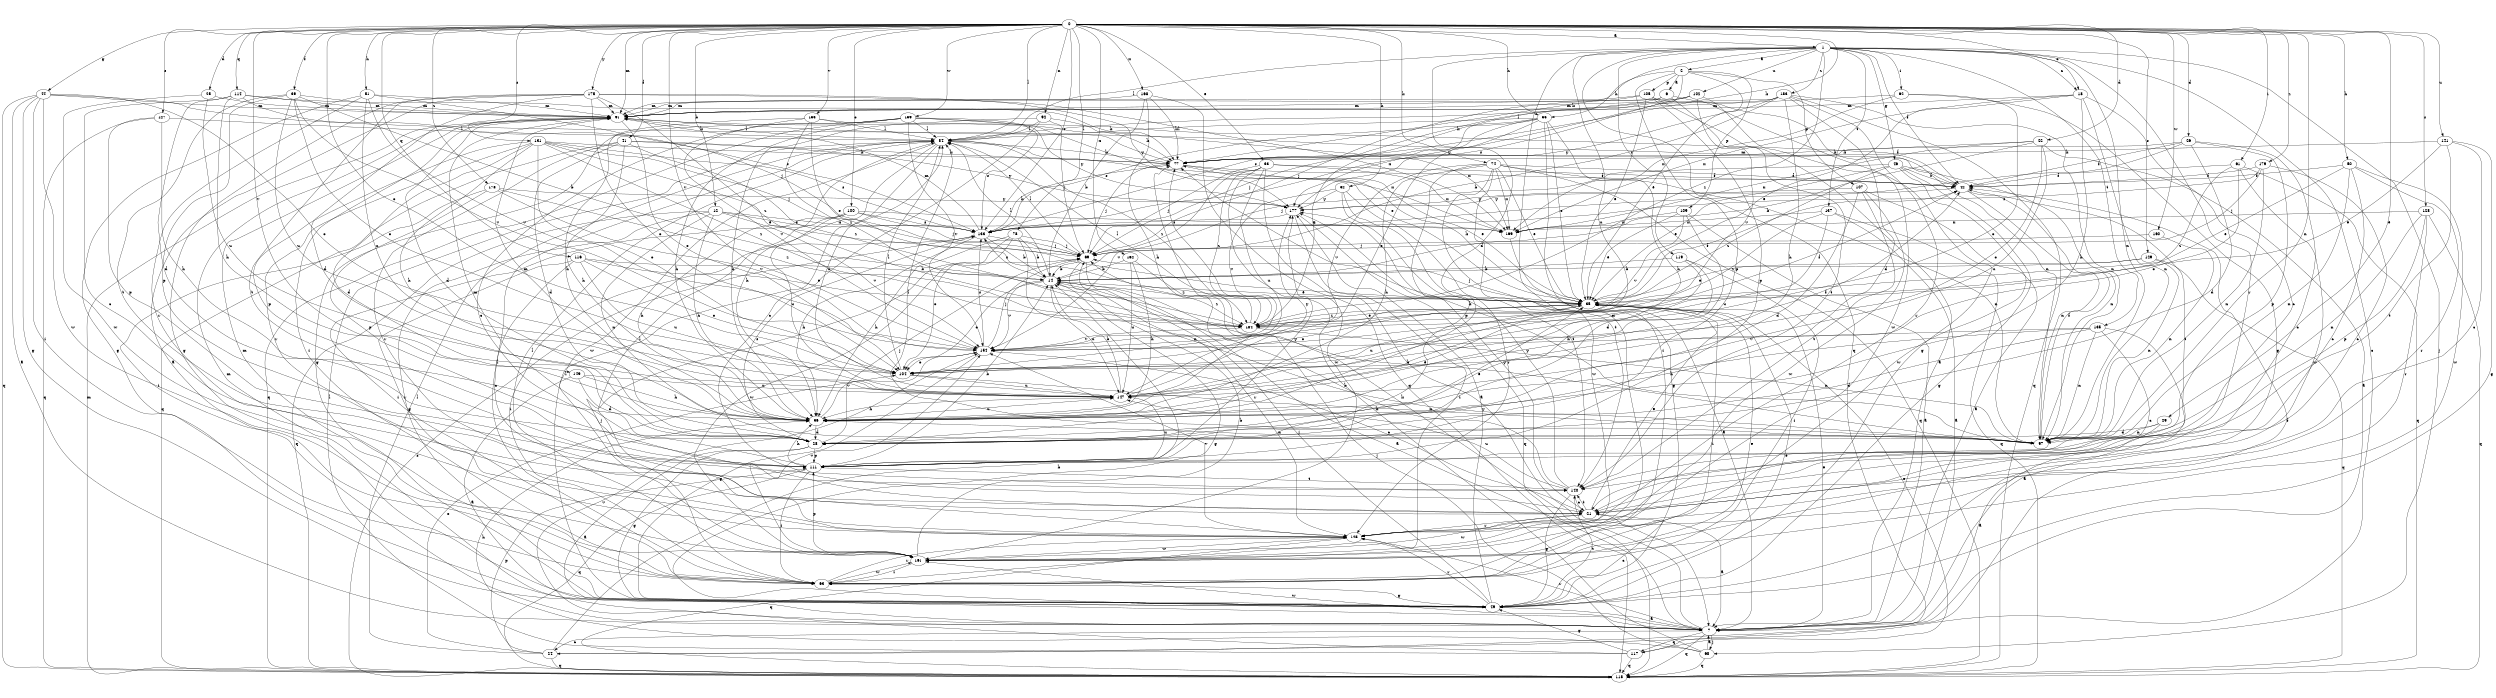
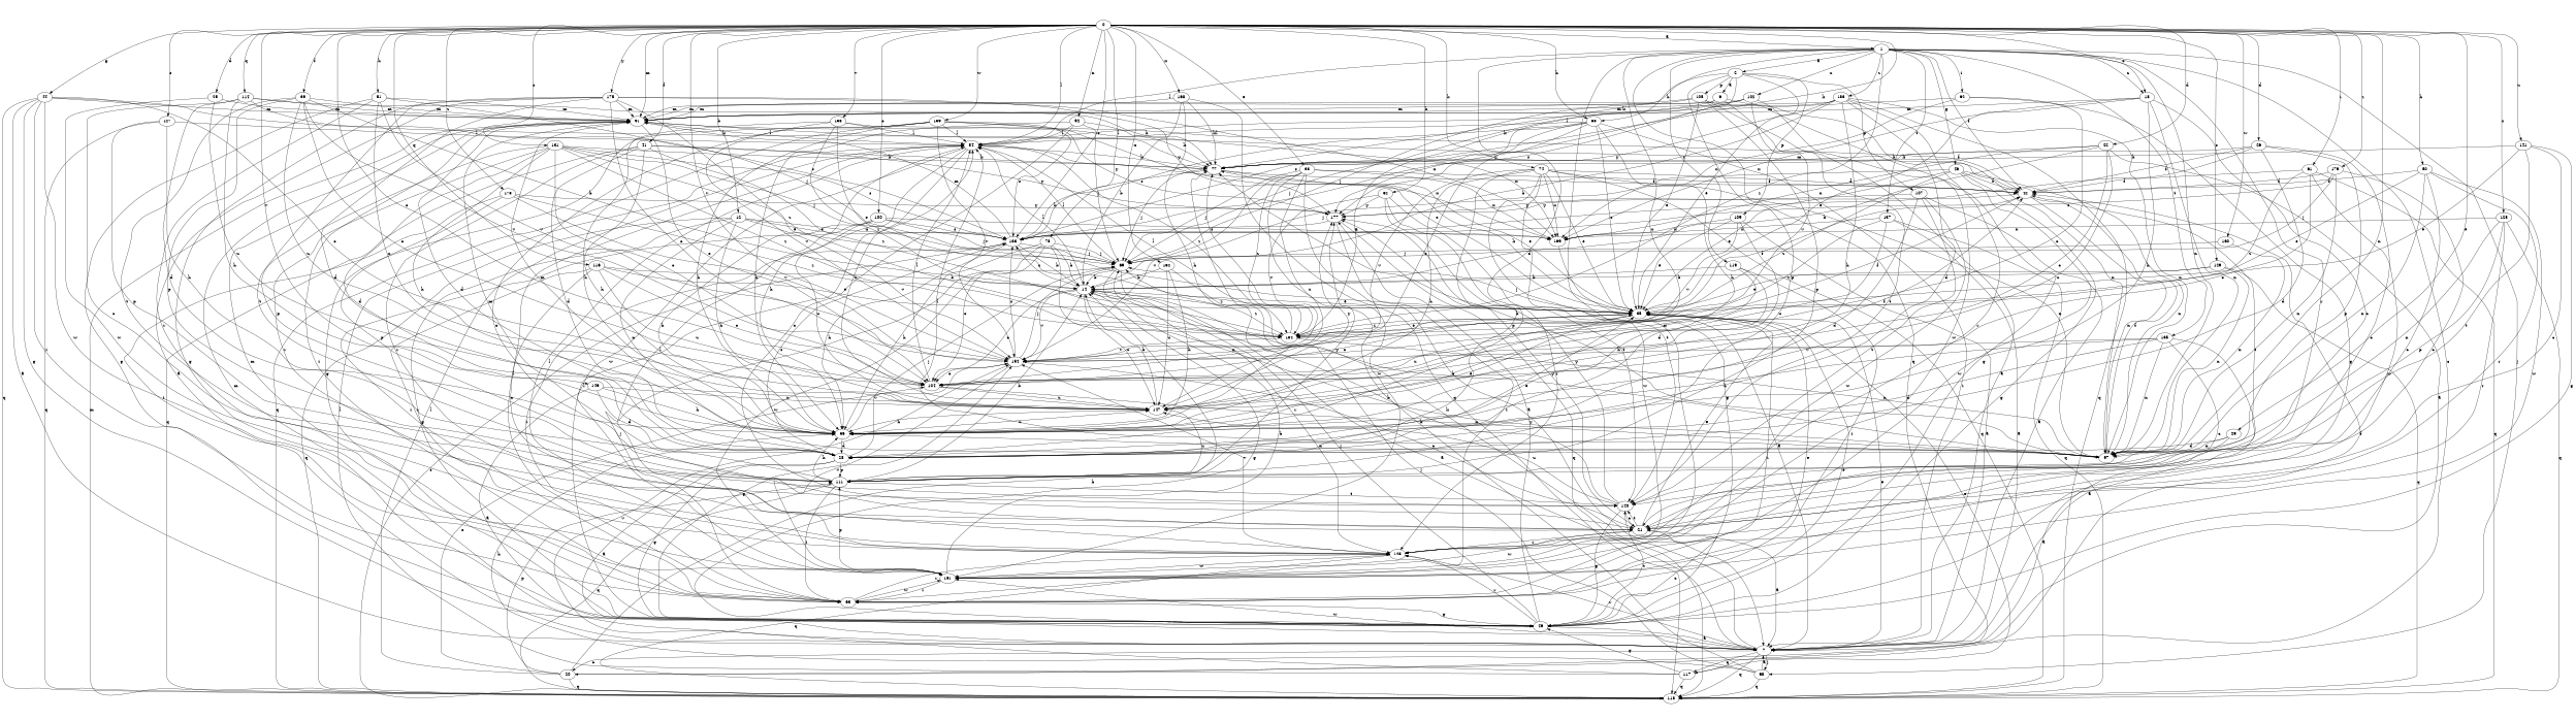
  strict digraph {
    0
    1
    12
    18
    22
    25
    26
    29
    33
    39
    41
    44
    50
    51
    52
    55
    61
    74
    77
    78
    84
    91
    92
    97
    100
    104
    114
    116
    127
    128
    129
    131
    133
    141
    149
    153
    154
    159
    160
    162
    168
    175
    178
    179
    2
-   20 [label=24]
+   20
    28
    42
    46
    62
    63
    68
    117
    119
    125
    135
    137
    n58 [label=102]
    147
    183
    184
    49
    118
    56
    169
    35
    21
    7
    14
    161
    111
    69
    140
    177
    6
    105
    107
    109
    0 -> 1 [label=a]
    0 -> 12 [label=b]
    0 -> 18 [label=c]
    0 -> 22 [label=d]
    0 -> 25 [label=d]
    0 -> 26 [label=d]
    0 -> 29 [label=e]
    0 -> 33 [label=e]
    0 -> 39 [label=f]
    0 -> 41 [label=f]
    0 -> 44 [label=g]
    0 -> 50 [label=h]
    0 -> 51 [label=h]
    0 -> 52 [label=h]
    0 -> 55 [label=h]
    0 -> 61 [label=i]
    0 -> 74 [label=k]
    0 -> 77 [label=k]
    0 -> 78 [label=l]
    0 -> 84 [label=l]
    0 -> 91 [label=m]
    0 -> 92 [label=n]
    0 -> 97 [label=n]
    0 -> 100 [label=o]
    0 -> 104 [label=o]
    0 -> 114 [label=q]
    0 -> 116 [label=q]
    0 -> 127 [label=s]
    0 -> 128 [label=s]
    0 -> 129 [label=s]
    0 -> 131 [label=s]
    0 -> 133 [label=s]
    0 -> 141 [label=u]
    0 -> 149 [label=v]
    0 -> 153 [label=v]
    0 -> 154 [label=v]
    0 -> 159 [label=w]
    0 -> 160 [label=w]
    0 -> 162 [label=x]
    0 -> 168 [label=x]
    0 -> 175 [label=y]
    0 -> 178 [label=z]
    0 -> 179 [label=z]
    1 -> 18 [label=c]
    1 -> 77 [label=k]
    1 -> 84 [label=l]
    1 -> 97 [label=n]
    1 -> 2 [label=a]
    1 -> 20 [label=c]
    1 -> 28 [label=d]
    1 -> 42 [label=f]
    1 -> 46 [label=g]
    1 -> 62 [label=i]
    1 -> 63 [label=i]
    1 -> 68 [label=j]
    1 -> 117 [label=q]
    1 -> 119 [label=r]
    1 -> 125 [label=r]
    1 -> 135 [label=t]
    1 -> 137 [label=t]
    1 -> n58 [label=u]
    1 -> 147 [label=u]
    1 -> 183 [label=z]
    1 -> 184 [label=z]
    12 -> 97 [label=n]
    12 -> 133 [label=s]
    12 -> 154 [label=v]
    12 -> 49 [label=g]
    12 -> 118 [label=q]
    12 -> 56 [label=h]
    12 -> 169 [label=x]
    18 -> 91 [label=m]
    18 -> 97 [label=n]
    18 -> 56 [label=h]
    18 -> 169 [label=x]
    18 -> 35 [label=e]
    18 -> 21 [label=c]
    22 -> 77 [label=k]
    22 -> 104 [label=o]
    22 -> 147 [label=u]
    22 -> 169 [label=x]
    22 -> 7 [label=a]
    22 -> 14 [label=b]
    25 -> 91 [label=m]
    25 -> 147 [label=u]
    25 -> 161 [label=w]
    26 -> 77 [label=k]
    26 -> 133 [label=s]
    26 -> 28 [label=d]
    26 -> 42 [label=f]
    26 -> 21 [label=c]
    26 -> 111 [label=p]
    29 -> 97 [label=n]
    29 -> 28 [label=d]
    29 -> 7 [label=a]
    33 -> 154 [label=v]
    33 -> 42 [label=f]
    33 -> 147 [label=u]
    33 -> 184 [label=z]
    33 -> 169 [label=x]
    33 -> 7 [label=a]
    33 -> 161 [label=w]
    33 -> 69 [label=j]
    39 -> 91 [label=m]
    39 -> 104 [label=o]
    39 -> 154 [label=v]
    39 -> 147 [label=u]
    39 -> 14 [label=b]
    39 -> 111 [label=p]
    39 -> 140 [label=t]
    41 -> 77 [label=k]
    41 -> 28 [label=d]
    41 -> 125 [label=r]
    41 -> 184 [label=z]
    41 -> 118 [label=q]
    41 -> 56 [label=h]
    41 -> 177 [label=y]
    44 -> 77 [label=k]
    44 -> 91 [label=m]
    44 -> 104 [label=o]
    44 -> 63 [label=i]
    44 -> 49 [label=g]
    44 -> 118 [label=q]
    44 -> 7 [label=a]
    44 -> 161 [label=w]
    50 -> 97 [label=n]
    50 -> 42 [label=f]
    50 -> 125 [label=r]
    50 -> 35 [label=e]
    50 -> 21 [label=c]
    50 -> 161 [label=w]
    51 -> 91 [label=m]
    51 -> 154 [label=v]
    51 -> 125 [label=r]
    51 -> 147 [label=u]
    51 -> 49 [label=g]
    51 -> 69 [label=j]
    52 -> 154 [label=v]
    52 -> 125 [label=r]
    52 -> 161 [label=w]
    52 -> 140 [label=t]
    52 -> 177 [label=y]
    55 -> 84 [label=l]
    55 -> 104 [label=o]
    55 -> 133 [label=s]
-   55 -> 63 [label=i]
+   55 -> 7 [label=i]
    55 -> 184 [label=z]
    55 -> 56 [label=h]
    55 -> 35 [label=e]
    55 -> 69 [label=j]
    61 -> 104 [label=o]
    61 -> 42 [label=f]
    61 -> 184 [label=z]
    61 -> 118 [label=q]
    61 -> 161 [label=w]
    74 -> 97 [label=n]
    74 -> 154 [label=v]
    74 -> 42 [label=f]
    74 -> 49 [label=g]
    74 -> 118 [label=q]
    74 -> 56 [label=h]
    74 -> 169 [label=x]
    74 -> 35 [label=e]
    74 -> 111 [label=p]
    74 -> 140 [label=t]
    77 -> 42 [label=f]
    77 -> 35 [label=e]
    77 -> 69 [label=j]
    78 -> 97 [label=n]
    78 -> 104 [label=o]
    78 -> 56 [label=h]
    78 -> 14 [label=b]
    78 -> 161 [label=w]
    78 -> 69 [label=j]
    84 -> 77 [label=k]
    84 -> 147 [label=u]
    84 -> 184 [label=z]
    84 -> 56 [label=h]
    84 -> 169 [label=x]
    84 -> 161 [label=w]
    91 -> 84 [label=l]
    91 -> 104 [label=o]
    91 -> 28 [label=d]
    91 -> 42 [label=f]
    91 -> 63 [label=i]
    92 -> 84 [label=l]
    92 -> 56 [label=h]
    92 -> 169 [label=x]
    92 -> 21 [label=c]
    92 -> 69 [label=j]
    97 -> 77 [label=k]
    97 -> 84 [label=l]
    97 -> 42 [label=f]
    97 -> 14 [label=b]
    100 -> 133 [label=s]
    100 -> 63 [label=i]
    100 -> 147 [label=u]
    100 -> 56 [label=h]
    100 -> 169 [label=x]
    100 -> 69 [label=j]
    104 -> 84 [label=l]
    104 -> 97 [label=n]
    104 -> 147 [label=u]
    114 -> 77 [label=k]
    114 -> 91 [label=m]
    114 -> 133 [label=s]
    114 -> 28 [label=d]
    114 -> 56 [label=h]
    114 -> 21 [label=c]
    116 -> 104 [label=o]
    116 -> 125 [label=r]
    116 -> 147 [label=u]
    116 -> 35 [label=e]
    116 -> 21 [label=c]
    116 -> 14 [label=b]
    127 -> 84 [label=l]
    127 -> 118 [label=q]
    127 -> 56 [label=h]
    127 -> 111 [label=p]
    128 -> 97 [label=n]
    128 -> 125 [label=r]
    128 -> 118 [label=q]
    128 -> 169 [label=x]
    128 -> 111 [label=p]
    129 -> 97 [label=n]
    129 -> 118 [label=q]
    129 -> 35 [label=e]
    129 -> 14 [label=b]
    131 -> 77 [label=k]
    131 -> 104 [label=o]
    131 -> 133 [label=s]
    131 -> 28 [label=d]
    131 -> 125 [label=r]
    131 -> 184 [label=z]
    131 -> 56 [label=h]
    131 -> 35 [label=e]
    131 -> 111 [label=p]
    131 -> 69 [label=j]
    133 -> 77 [label=k]
    133 -> 91 [label=m]
    133 -> 63 [label=i]
    133 -> 56 [label=h]
    133 -> 14 [label=b]
    133 -> 69 [label=j]
    141 -> 77 [label=k]
    141 -> 49 [label=g]
    141 -> 35 [label=e]
    141 -> 21 [label=c]
    141 -> 140 [label=t]
    149 -> 28 [label=d]
    149 -> 147 [label=u]
    149 -> 56 [label=h]
    149 -> 7 [label=a]
    153 -> 84 [label=l]
    153 -> 154 [label=v]
    153 -> 184 [label=z]
    153 -> 56 [label=h]
    153 -> 35 [label=e]
    153 -> 177 [label=y]
    154 -> 104 [label=o]
    154 -> 133 [label=s]
    154 -> 49 [label=g]
    154 -> 21 [label=c]
    154 -> 69 [label=j]
    159 -> 77 [label=k]
    159 -> 84 [label=l]
    159 -> 133 [label=s]
    159 -> 154 [label=v]
    159 -> 49 [label=g]
    159 -> 118 [label=q]
    159 -> 56 [label=h]
    159 -> 35 [label=e]
    159 -> 21 [label=c]
    160 -> 97 [label=n]
    160 -> 69 [label=j]
    162 -> 147 [label=u]
    162 -> 184 [label=z]
    162 -> 56 [label=h]
    162 -> 14 [label=b]
    168 -> 77 [label=k]
    168 -> 91 [label=m]
    168 -> 118 [label=q]
    168 -> 56 [label=h]
    168 -> 14 [label=b]
    175 -> 91 [label=m]
    175 -> 104 [label=o]
    175 -> 28 [label=d]
    175 -> 184 [label=z]
    175 -> 49 [label=g]
    175 -> 169 [label=x]
    175 -> 7 [label=a]
    175 -> 140 [label=t]
    175 -> 177 [label=y]
    178 -> 154 [label=v]
    178 -> 63 [label=i]
    178 -> 184 [label=z]
    178 -> 111 [label=p]
    178 -> 177 [label=y]
    179 -> 97 [label=n]
    179 -> 133 [label=s]
    179 -> 42 [label=f]
    179 -> 21 [label=c]
    179 -> 69 [label=j]
    2 -> 55 [label=h]
    2 -> 133 [label=s]
    2 -> 35 [label=e]
    2 -> 111 [label=p]
    2 -> 6 [label=a]
    2 -> 105 [label=p]
    2 -> 107 [label=p]
    2 -> 109 [label=p]
    20 -> 84 [label=l]
    20 -> 104 [label=o]
    20 -> 42 [label=f]
    20 -> 118 [label=q]
    20 -> 14 [label=b]
    20 -> 111 [label=p]
    28 -> 133 [label=s]
    28 -> 49 [label=g]
    28 -> 35 [label=e]
    28 -> 7 [label=a]
    28 -> 111 [label=p]
    28 -> 69 [label=j]
    42 -> 91 [label=m]
    42 -> 97 [label=n]
    42 -> 140 [label=t]
    42 -> 177 [label=y]
    46 -> 97 [label=n]
    46 -> 42 [label=f]
    46 -> 184 [label=z]
    46 -> 49 [label=g]
    46 -> 35 [label=e]
    46 -> 161 [label=w]
    46 -> 69 [label=j]
    62 -> 91 [label=m]
    62 -> 104 [label=o]
    62 -> 49 [label=g]
    62 -> 169 [label=x]
    63 -> 84 [label=l]
    63 -> 91 [label=m]
    63 -> 125 [label=r]
    63 -> 49 [label=g]
    63 -> 35 [label=e]
    63 -> 161 [label=w]
    63 -> 69 [label=j]
    68 -> 77 [label=k]
    68 -> 118 [label=q]
    68 -> 56 [label=h]
    68 -> 7 [label=a]
    68 -> 69 [label=j]
    117 -> 84 [label=l]
    117 -> 154 [label=v]
    117 -> 49 [label=g]
    117 -> 118 [label=q]
    117 -> 35 [label=e]
    119 -> 104 [label=o]
    119 -> 63 [label=i]
    119 -> 56 [label=h]
    119 -> 14 [label=b]
    125 -> 84 [label=l]
    125 -> 154 [label=v]
    125 -> 118 [label=q]
    125 -> 161 [label=w]
    135 -> 97 [label=n]
    135 -> 154 [label=v]
    135 -> 28 [label=d]
    135 -> 56 [label=h]
    135 -> 21 [label=c]
    135 -> 7 [label=a]
    137 -> 147 [label=u]
    137 -> 184 [label=z]
    137 -> 118 [label=q]
    137 -> 169 [label=x]
    137 -> 7 [label=a]
    n58 -> 84 [label=l]
    n58 -> 91 [label=m]
    n58 -> 154 [label=v]
    n58 -> 161 [label=w]
    n58 -> 177 [label=y]
    147 -> 42 [label=f]
    147 -> 56 [label=h]
    147 -> 14 [label=b]
    147 -> 177 [label=y]
    183 -> 77 [label=k]
    183 -> 91 [label=m]
    183 -> 97 [label=n]
    183 -> 28 [label=d]
    183 -> 125 [label=r]
    183 -> 118 [label=q]
    183 -> 56 [label=h]
    183 -> 14 [label=b]
    183 -> 177 [label=y]
    184 -> 84 [label=l]
    184 -> 97 [label=n]
    184 -> 154 [label=v]
    184 -> 42 [label=f]
    184 -> 35 [label=e]
    49 -> 84 [label=l]
    49 -> 125 [label=r]
    49 -> 35 [label=e]
    49 -> 21 [label=c]
    49 -> 7 [label=a]
    49 -> 69 [label=j]
    49 -> 140 [label=t]
    49 -> 177 [label=y]
    118 -> 91 [label=m]
    118 -> 133 [label=s]
    56 -> 91 [label=m]
    56 -> 97 [label=n]
    56 -> 154 [label=v]
    56 -> 28 [label=d]
    56 -> 147 [label=u]
    56 -> 35 [label=e]
    169 -> 7 [label=a]
    35 -> 77 [label=k]
    35 -> 104 [label=o]
    35 -> 42 [label=f]
    35 -> 63 [label=i]
    35 -> 147 [label=u]
    35 -> 184 [label=z]
    35 -> 69 [label=j]
    21 -> 125 [label=r]
    21 -> 35 [label=e]
    21 -> 7 [label=a]
    21 -> 161 [label=w]
    21 -> 140 [label=t]
    21 -> 177 [label=y]
    7 -> 77 [label=k]
    7 -> 91 [label=m]
    7 -> 20 [label=c]
    7 -> 68 [label=j]
    7 -> 117 [label=q]
    7 -> 125 [label=r]
    7 -> 118 [label=q]
    7 -> 35 [label=e]
    7 -> 161 [label=w]
    14 -> 84 [label=l]
    14 -> 104 [label=o]
    14 -> 133 [label=s]
    14 -> 154 [label=v]
    14 -> 147 [label=u]
    14 -> 184 [label=z]
    14 -> 49 [label=g]
    14 -> 35 [label=e]
    161 -> 84 [label=l]
    161 -> 154 [label=v]
    161 -> 63 [label=i]
    161 -> 14 [label=b]
    161 -> 111 [label=p]
    111 -> 91 [label=m]
    111 -> 63 [label=i]
    111 -> 147 [label=u]
    111 -> 118 [label=q]
    111 -> 56 [label=h]
    111 -> 14 [label=b]
    111 -> 140 [label=t]
    111 -> 177 [label=y]
    69 -> 84 [label=l]
    69 -> 125 [label=r]
    69 -> 7 [label=a]
    69 -> 14 [label=b]
    140 -> 147 [label=u]
    140 -> 49 [label=g]
    140 -> 21 [label=c]
    140 -> 14 [label=b]
    140 -> 177 [label=y]
    177 -> 133 [label=s]
    177 -> 63 [label=i]
    177 -> 118 [label=q]
    6 -> 91 [label=m]
    6 -> 133 [label=s]
    6 -> 49 [label=g]
    6 -> 140 [label=t]
    105 -> 91 [label=m]
    105 -> 97 [label=n]
    105 -> 35 [label=e]
    105 -> 7 [label=a]
    105 -> 111 [label=p]
    105 -> 69 [label=j]
    107 -> 28 [label=d]
    107 -> 7 [label=a]
    107 -> 161 [label=w]
    107 -> 140 [label=t]
    107 -> 177 [label=y]
    109 -> 154 [label=v]
    109 -> 28 [label=d]
    109 -> 169 [label=x]
    109 -> 35 [label=e]
    109 -> 7 [label=a]
  }
